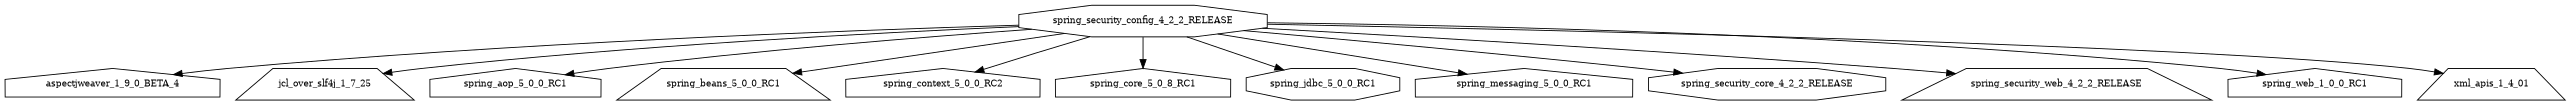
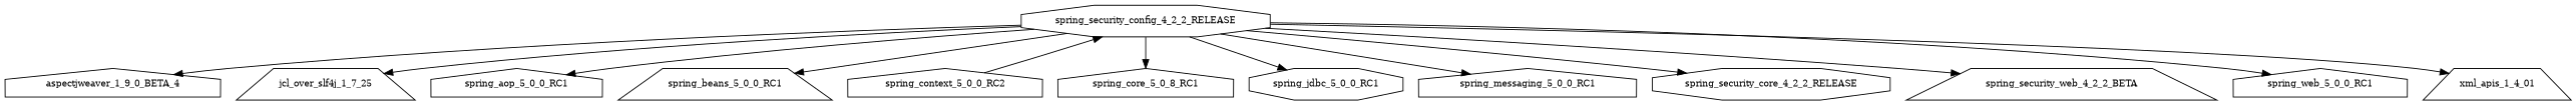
  digraph {
    node [fontsize=10.0 shape=house]
    spring_security_config_4_2_2_RELEASE [shape=octagon]
    aspectjweaver_1_9_0_BETA_4
    jcl_over_slf4j_1_7_25 [shape=trapezium]
    spring_aop_5_0_0_RC1
    spring_beans_5_0_0_RC1 [shape=trapezium]
    n6 [label=spring_context_5_0_0_RC2]
    n7 [label=spring_core_5_0_8_RC1]
    spring_jdbc_5_0_0_RC1 [shape=octagon]
    spring_messaging_5_0_0_RC1
    spring_security_core_4_2_2_RELEASE [shape=octagon]
-   spring_security_web_4_2_2_RELEASE [shape=trapezium]
-   spring_web_5_0_0_RC1 [label=spring_web_1_0_0_RC1]
+   spring_security_web_4_2_2_RELEASE [shape=trapezium label=spring_security_web_4_2_2_BETA]
+   spring_web_5_0_0_RC1
    xml_apis_1_4_01 [shape=trapezium]
    spring_security_config_4_2_2_RELEASE -> aspectjweaver_1_9_0_BETA_4
    spring_security_config_4_2_2_RELEASE -> jcl_over_slf4j_1_7_25
    spring_security_config_4_2_2_RELEASE -> spring_aop_5_0_0_RC1
    spring_security_config_4_2_2_RELEASE -> spring_beans_5_0_0_RC1
-   spring_security_config_4_2_2_RELEASE -> n6
+   n6 -> spring_security_config_4_2_2_RELEASE
    spring_security_config_4_2_2_RELEASE -> n7
    spring_security_config_4_2_2_RELEASE -> spring_jdbc_5_0_0_RC1
    spring_security_config_4_2_2_RELEASE -> spring_messaging_5_0_0_RC1
    spring_security_config_4_2_2_RELEASE -> spring_security_core_4_2_2_RELEASE
    spring_security_config_4_2_2_RELEASE -> spring_security_web_4_2_2_RELEASE
    spring_security_config_4_2_2_RELEASE -> spring_web_5_0_0_RC1
    spring_security_config_4_2_2_RELEASE -> xml_apis_1_4_01
  }
